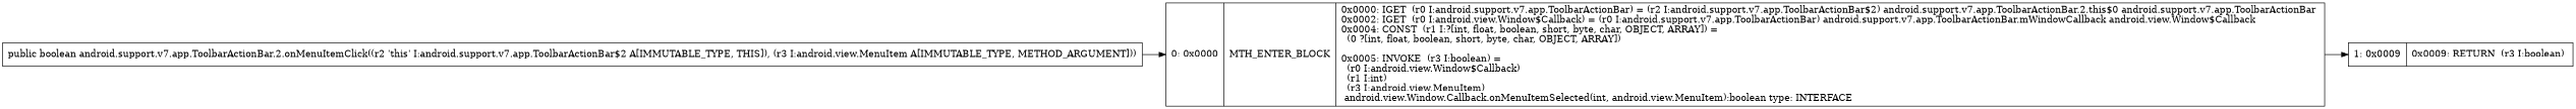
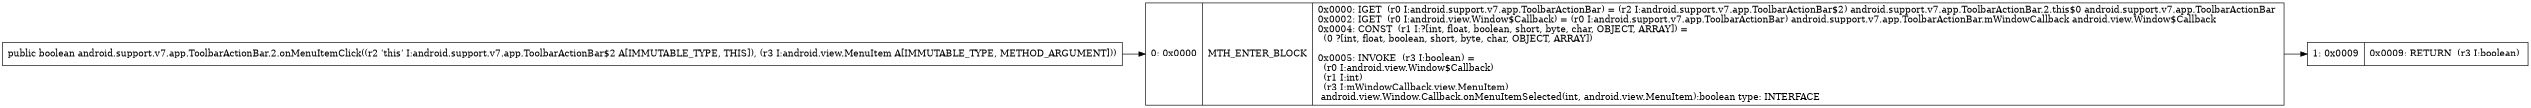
  digraph {
    rankdir=LR
    node [shape=record]
-   n1 [label="{0\:\ 0x0000|MTH_ENTER_BLOCK\l|0x0000: IGET  (r0 I:android.support.v7.app.ToolbarActionBar) = (r2 I:android.support.v7.app.ToolbarActionBar$2) android.support.v7.app.ToolbarActionBar.2.this$0 android.support.v7.app.ToolbarActionBar \l0x0002: IGET  (r0 I:android.view.Window$Callback) = (r0 I:android.support.v7.app.ToolbarActionBar) android.support.v7.app.ToolbarActionBar.mWindowCallback android.view.Window$Callback \l0x0004: CONST  (r1 I:?[int, float, boolean, short, byte, char, OBJECT, ARRAY]) = \l  (0 ?[int, float, boolean, short, byte, char, OBJECT, ARRAY])\l \l0x0005: INVOKE  (r3 I:boolean) = \l  (r0 I:android.view.Window$Callback)\l  (r1 I:int)\l  (r3 I:android.view.MenuItem)\l android.view.Window.Callback.onMenuItemSelected(int, android.view.MenuItem):boolean type: INTERFACE \l}"]
+   n1 [label="{0\:\ 0x0000|MTH_ENTER_BLOCK\l|0x0000: IGET  (r0 I:android.support.v7.app.ToolbarActionBar) = (r2 I:android.support.v7.app.ToolbarActionBar$2) android.support.v7.app.ToolbarActionBar.2.this$0 android.support.v7.app.ToolbarActionBar \l0x0002: IGET  (r0 I:android.view.Window$Callback) = (r0 I:android.support.v7.app.ToolbarActionBar) android.support.v7.app.ToolbarActionBar.mWindowCallback android.view.Window$Callback \l0x0004: CONST  (r1 I:?[int, float, boolean, short, byte, char, OBJECT, ARRAY]) = \l  (0 ?[int, float, boolean, short, byte, char, OBJECT, ARRAY])\l \l0x0005: INVOKE  (r3 I:boolean) = \l  (r0 I:android.view.Window$Callback)\l  (r1 I:int)\l  (r3 I:mWindowCallback.view.MenuItem)\l android.view.Window.Callback.onMenuItemSelected(int, android.view.MenuItem):boolean type: INTERFACE \l}"]
    n2 [label="{1\:\ 0x0009|0x0009: RETURN  (r3 I:boolean) \l}"]
    n3 [label="{public boolean android.support.v7.app.ToolbarActionBar.2.onMenuItemClick((r2 'this' I:android.support.v7.app.ToolbarActionBar$2 A[IMMUTABLE_TYPE, THIS]), (r3 I:android.view.MenuItem A[IMMUTABLE_TYPE, METHOD_ARGUMENT])) }"]
    n1 -> n2
    n3 -> n1
  }
